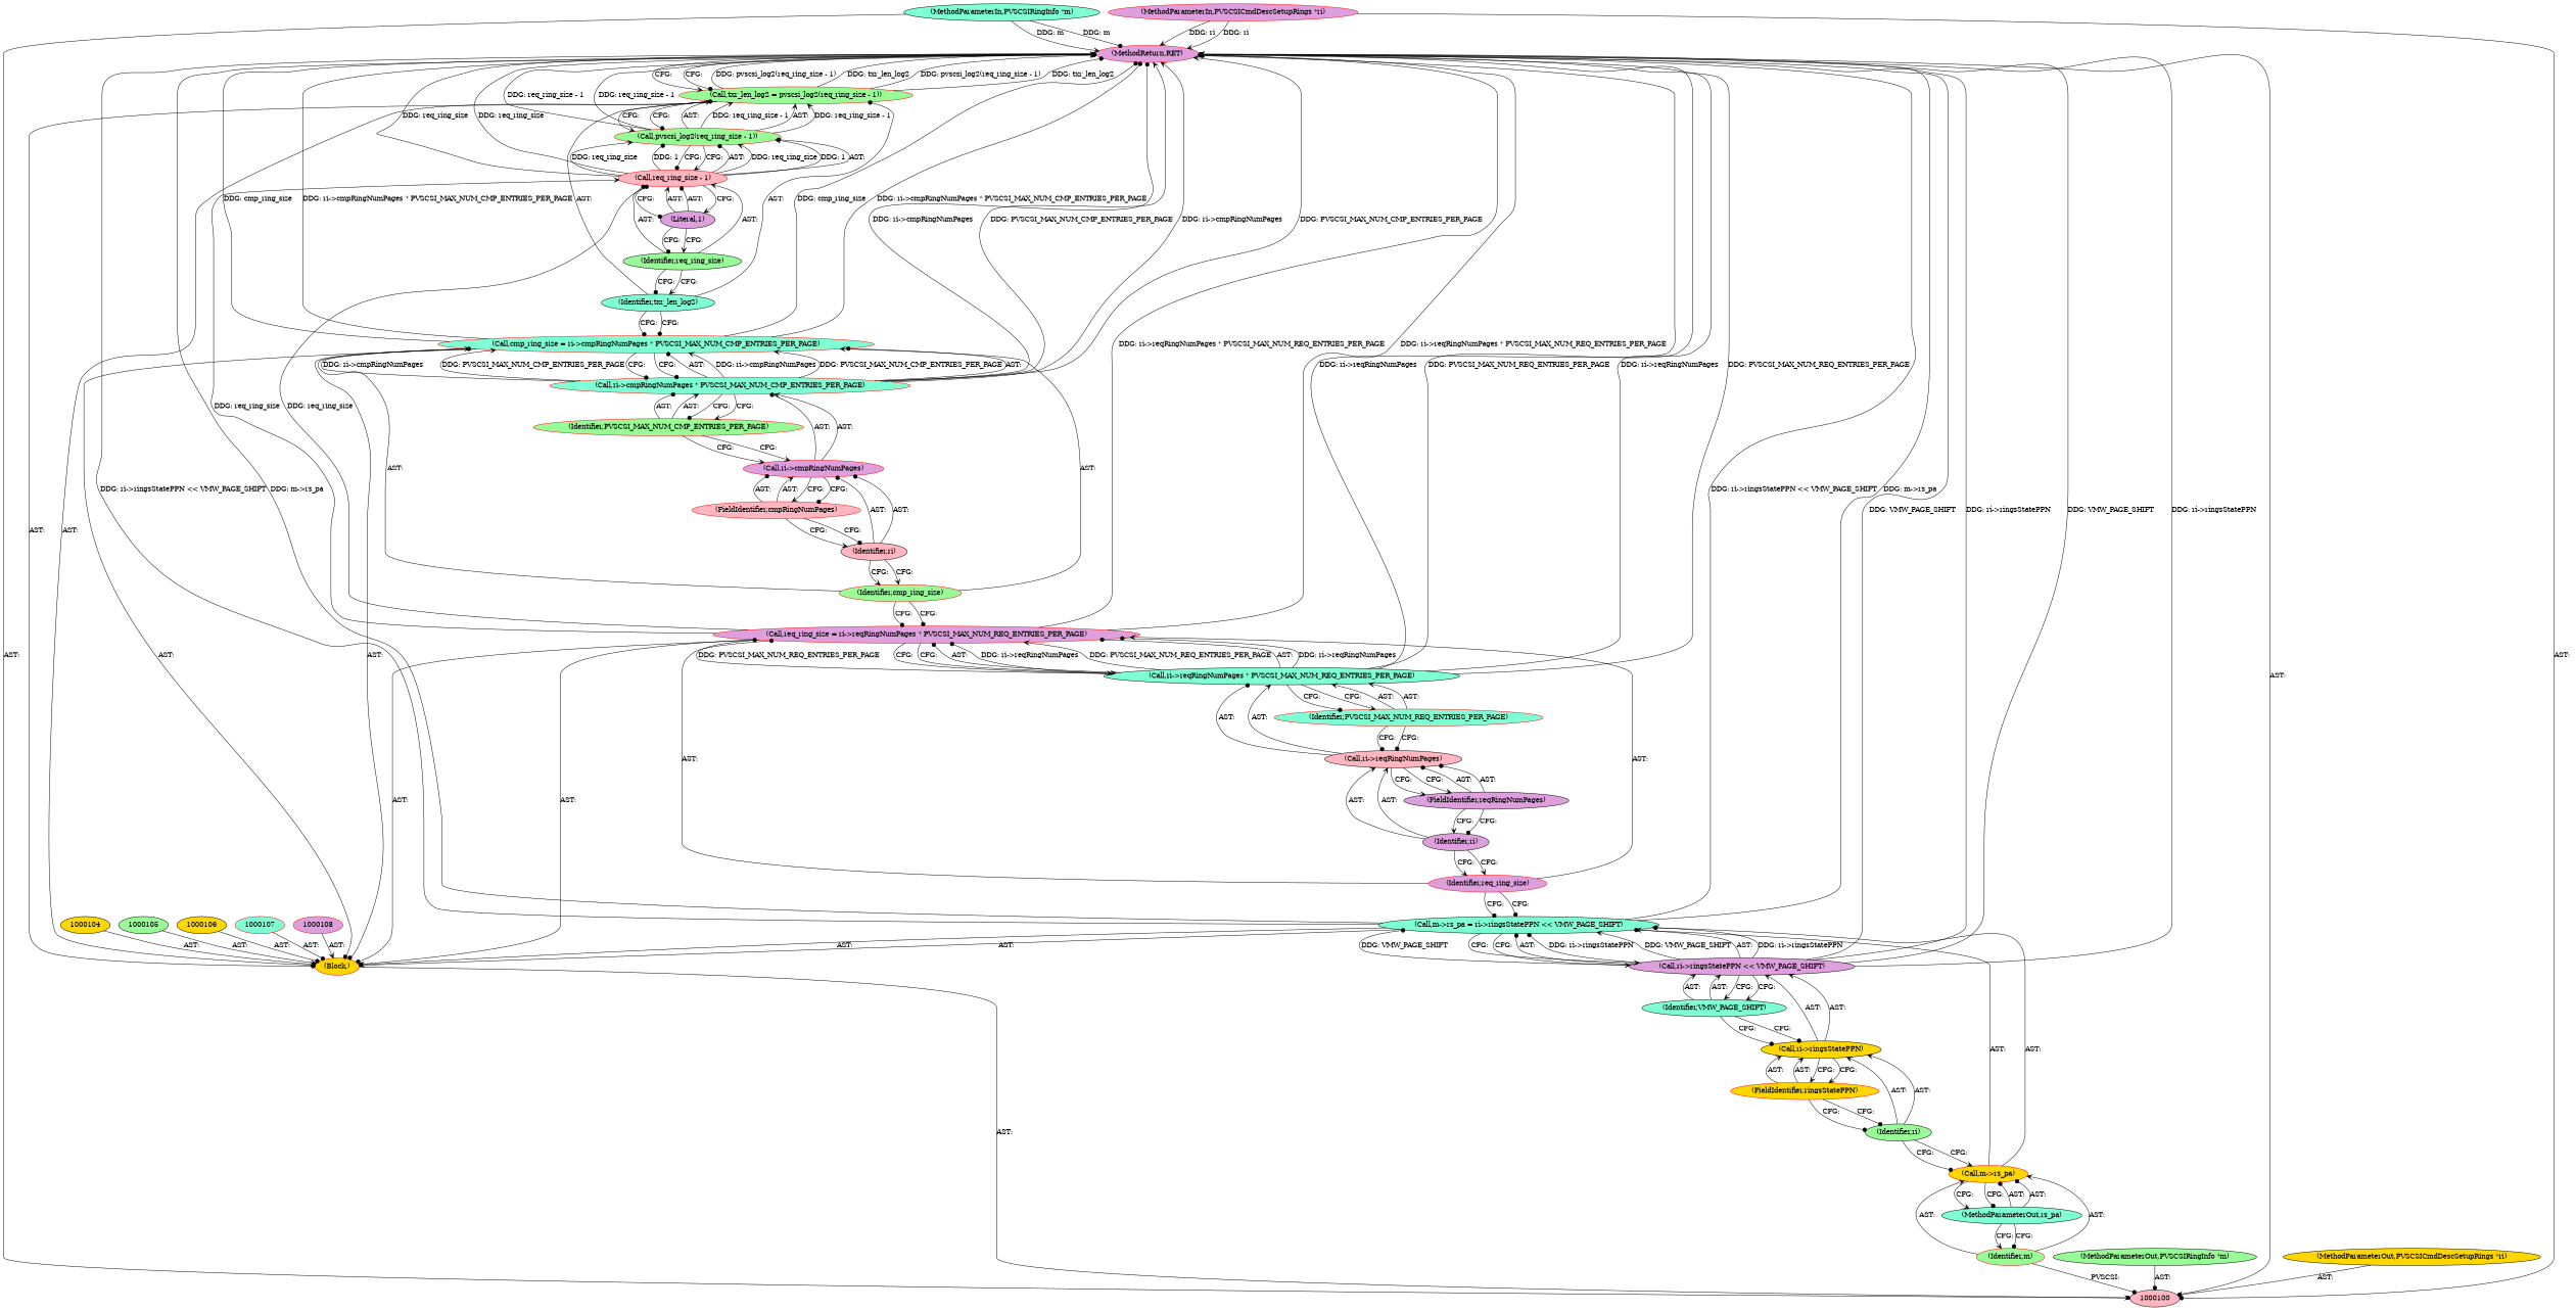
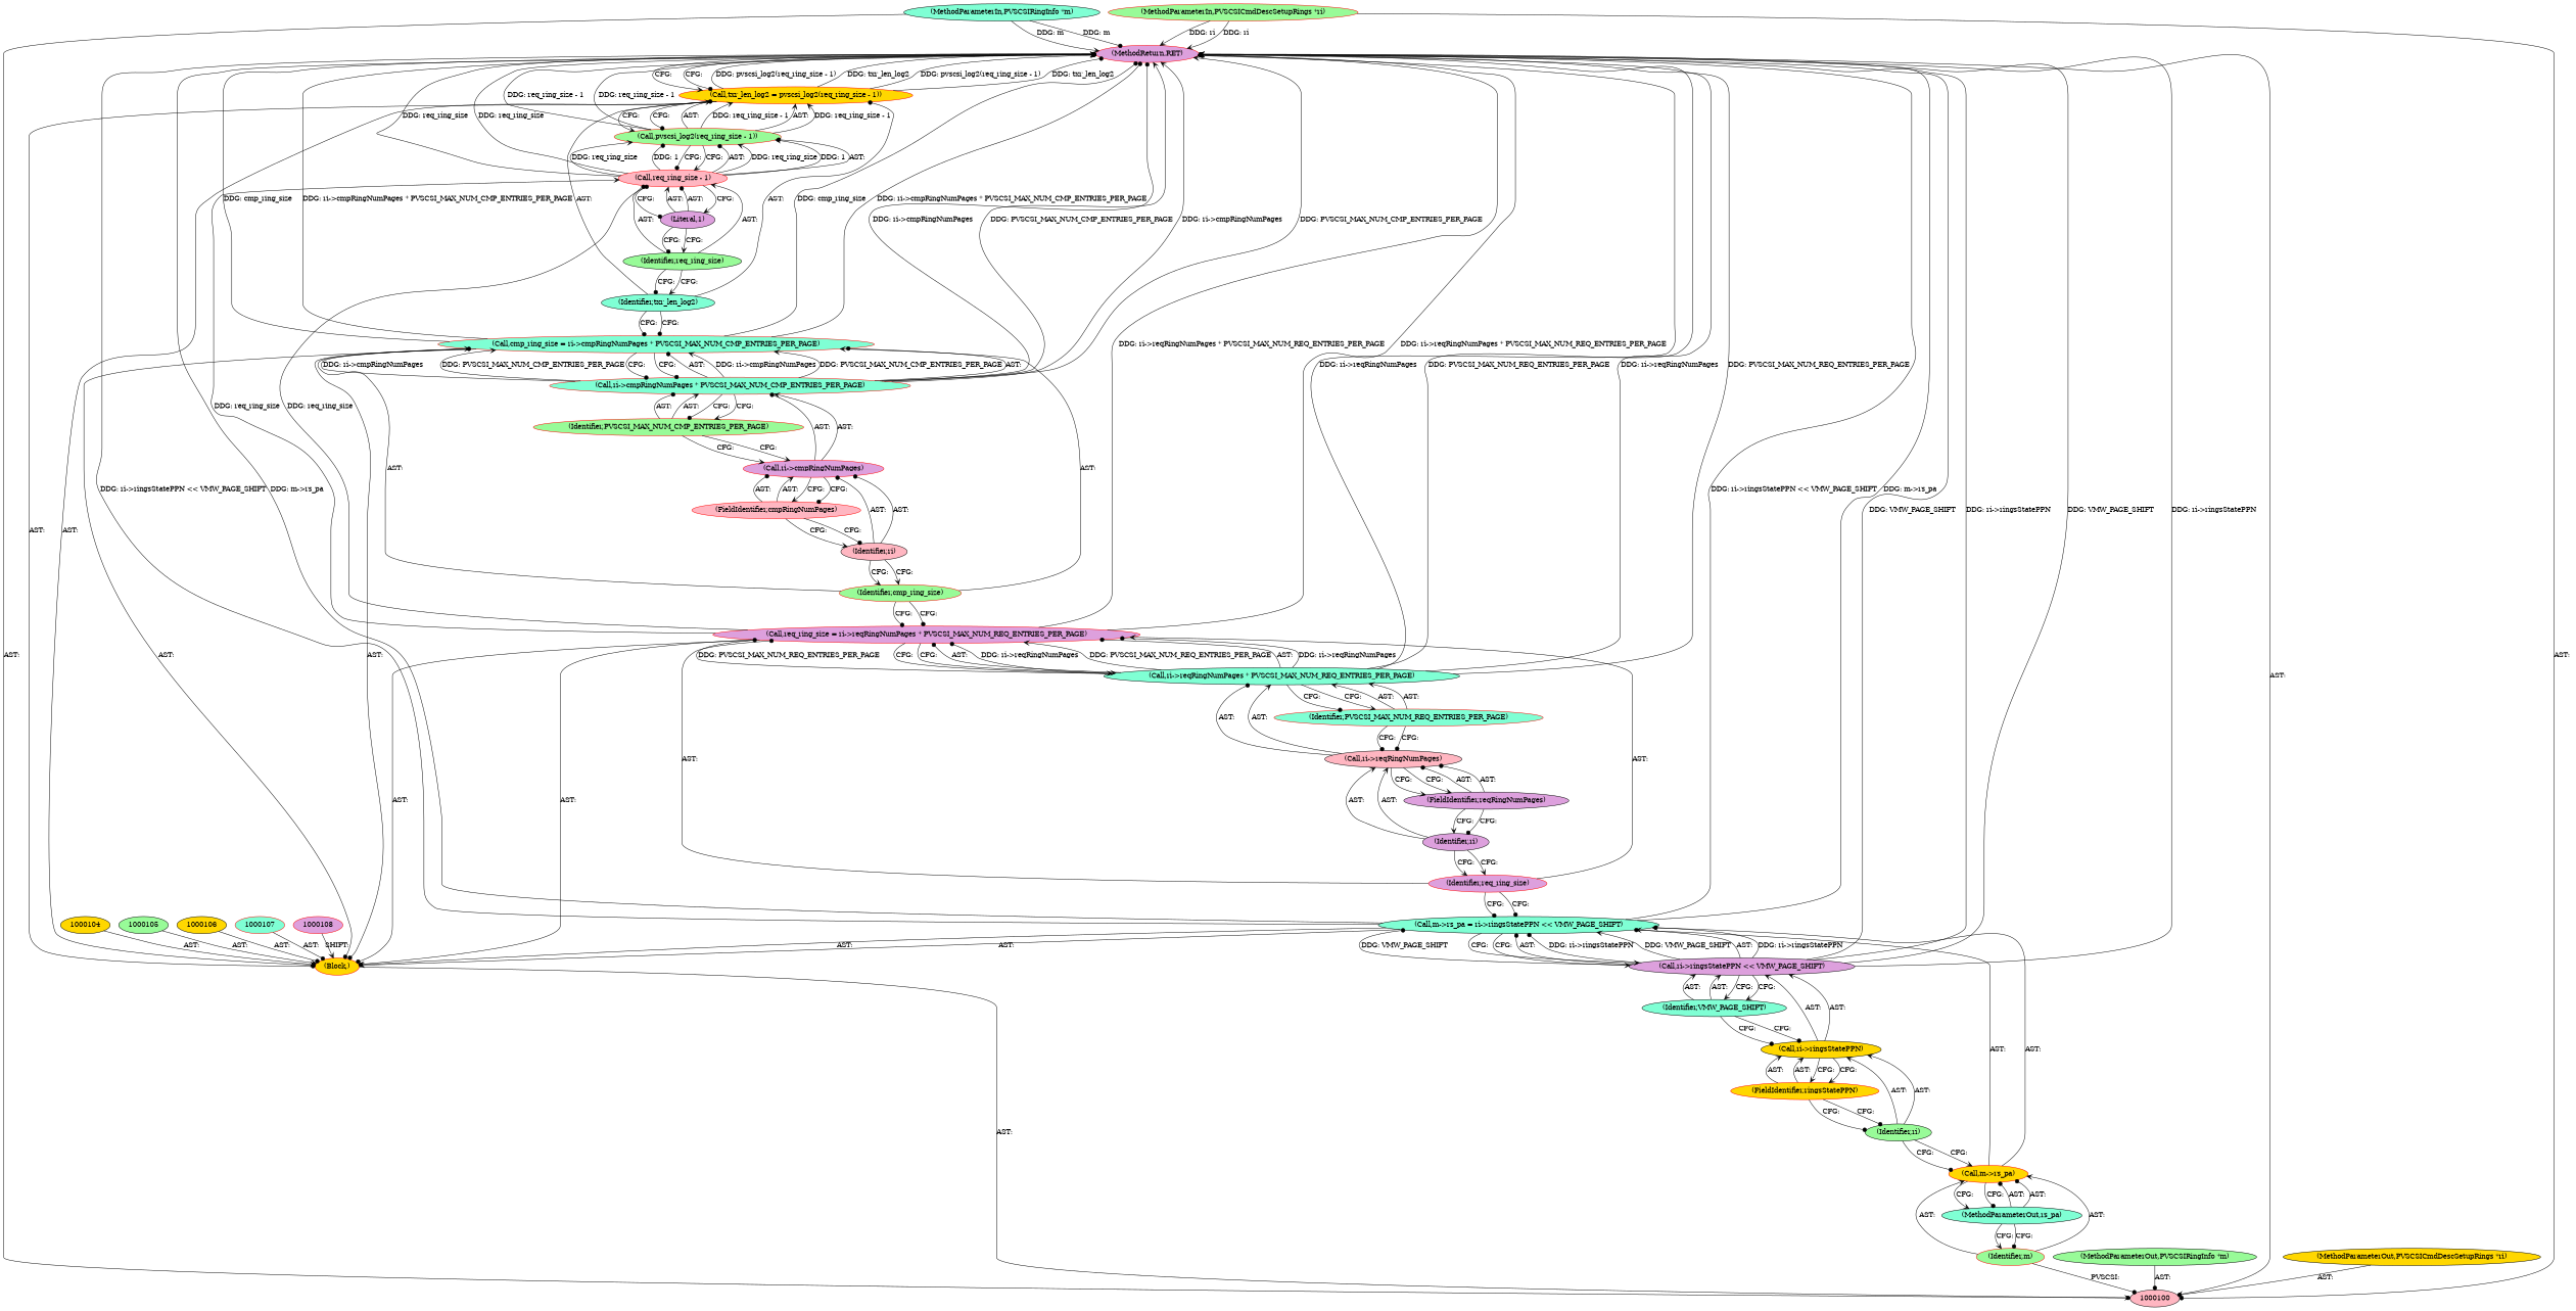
  digraph {
    fontname="DejaVu Serif"
    node [color=black fillcolor=plum fontname="DejaVu Serif" style=filled]
    edge [arrowhead=vee fontname="DejaVu Serif"]
    n1 [color=red label="(MethodReturn,RET)"]
-   n2 [color=red fillcolor=palegreen label="(Call,txr_len_log2 = pvscsi_log2(req_ring_size - 1))"]
+   n2 [color=red fillcolor=gold label="(Call,txr_len_log2 = pvscsi_log2(req_ring_size - 1))"]
    1000100 [fillcolor=lightpink]
    n4 [color=red fillcolor=palegreen label="(Call,pvscsi_log2(req_ring_size - 1))"]
    n5 [color=red fillcolor=gold label="(Block,)"]
    n6 [fillcolor=aquamarine label="(MethodParameterIn,PVSCSIRingInfo *m)"]
    n7 [fillcolor=palegreen label="(MethodParameterOut,PVSCSIRingInfo *m)"]
-   n8 [color=red label="(MethodParameterIn,PVSCSICmdDescSetupRings *ri)"]
+   n8 [color=red fillcolor=palegreen label="(MethodParameterIn,PVSCSICmdDescSetupRings *ri)"]
    n9 [fillcolor=gold label="(MethodParameterOut,PVSCSICmdDescSetupRings *ri)"]
    n10 [color=red fillcolor=lightpink label="(Call,req_ring_size - 1)"]
    n11 [label="(Literal,1)"]
    n12 [fillcolor=palegreen label="(Identifier,req_ring_size)"]
    n13 [fillcolor=aquamarine label="(Identifier,txr_len_log2)"]
    n14 [color=red fillcolor=aquamarine label="(Call,cmp_ring_size = ri->cmpRingNumPages * PVSCSI_MAX_NUM_CMP_ENTRIES_PER_PAGE)"]
    n15 [color=red fillcolor=aquamarine label="(Call,ri->cmpRingNumPages * PVSCSI_MAX_NUM_CMP_ENTRIES_PER_PAGE)"]
    n16 [label="(Call,ri->ringsStatePPN << VMW_PAGE_SHIFT)"]
    n17 [fillcolor=aquamarine label="(Identifier,VMW_PAGE_SHIFT)"]
    n18 [fillcolor=aquamarine label="(Call,m->rs_pa = ri->ringsStatePPN << VMW_PAGE_SHIFT)"]
    n19 [fillcolor=gold label="(Call,ri->ringsStatePPN)"]
    n20 [color=red fillcolor=gold label="(FieldIdentifier,ringsStatePPN)"]
    n21 [fillcolor=palegreen label="(Identifier,ri)"]
    n22 [color=red fillcolor=gold label="(Call,m->rs_pa)"]
    n23 [fillcolor=aquamarine label="(MethodParameterOut,rs_pa)"]
    n24 [color=red fillcolor=palegreen label="(Identifier,m)"]
    n25 [fillcolor=aquamarine label="(Call,ri->reqRingNumPages * PVSCSI_MAX_NUM_REQ_ENTRIES_PER_PAGE)"]
    n26 [color=red fillcolor=aquamarine label="(Identifier,PVSCSI_MAX_NUM_REQ_ENTRIES_PER_PAGE)"]
    n27 [color=red label="(Call,req_ring_size = ri->reqRingNumPages * PVSCSI_MAX_NUM_REQ_ENTRIES_PER_PAGE)"]
    n28 [fillcolor=lightpink label="(Call,ri->reqRingNumPages)"]
    n29 [label="(FieldIdentifier,reqRingNumPages)"]
    n30 [label="(Identifier,ri)"]
    n31 [color=red label="(Identifier,req_ring_size)"]
    n32 [color=red fillcolor=palegreen label="(Identifier,PVSCSI_MAX_NUM_CMP_ENTRIES_PER_PAGE)"]
    n33 [color=red label="(Call,ri->cmpRingNumPages)"]
    n34 [color=red fillcolor=lightpink label="(FieldIdentifier,cmpRingNumPages)"]
    n35 [fillcolor=lightpink label="(Identifier,ri)"]
    n36 [color=red fillcolor=palegreen label="(Identifier,cmp_ring_size)"]
    1000104 [fillcolor=gold]
    1000105 [fillcolor=palegreen]
    1000106 [fillcolor=gold]
    1000107 [color=red fillcolor=aquamarine]
    1000108 [color=red]
    n1 -> n2 [label="CFG: "]
    n1 -> n2 [arrowhead=dot label="CFG: "]
    n1 -> 1000100 [label="AST: "]
    n2 -> n1 [arrowhead=dot label="DDG: pvscsi_log2(req_ring_size - 1)"]
    n2 -> n1 [arrowhead=dot label="DDG: txr_len_log2"]
    n2 -> n1 [label="DDG: pvscsi_log2(req_ring_size - 1)"]
    n2 -> n1 [arrowhead=dot label="DDG: txr_len_log2"]
    n2 -> n4 [label="CFG: "]
    n2 -> n4 [arrowhead=dot label="CFG: "]
    n2 -> n5 [arrowhead=dot label="AST: "]
    n2 -> n5 [arrowhead=dot label="AST: "]
    n4 -> n1 [arrowhead=dot label="DDG: req_ring_size - 1"]
    n4 -> n1 [arrowhead=dot label="DDG: req_ring_size - 1"]
    n4 -> n2 [label="AST: "]
    n4 -> n2 [label="DDG: req_ring_size - 1"]
    n4 -> n2 [label="AST: "]
    n4 -> n2 [label="DDG: req_ring_size - 1"]
    n4 -> n10 [arrowhead=dot label="CFG: "]
    n4 -> n10 [label="CFG: "]
    n5 -> 1000100 [label="AST: "]
    n6 -> n1 [arrowhead=dot label="DDG: m"]
    n6 -> n1 [label="DDG: m"]
    n6 -> 1000100 [arrowhead=dot label="AST: "]
    n7 -> 1000100 [arrowhead=dot label="AST: "]
    n8 -> n1 [label="DDG: ri"]
    n8 -> n1 [label="DDG: ri"]
    n8 -> 1000100 [arrowhead=dot label="AST: "]
    n9 -> 1000100 [arrowhead=dot label="AST: "]
    n10 -> n1 [arrowhead=dot label="DDG: req_ring_size"]
    n10 -> n1 [label="DDG: req_ring_size"]
    n10 -> n4 [arrowhead=dot label="AST: "]
    n10 -> n4 [label="DDG: req_ring_size"]
    n10 -> n4 [label="DDG: 1"]
    n10 -> n4 [arrowhead=dot label="AST: "]
    n10 -> n4 [label="DDG: req_ring_size"]
    n10 -> n4 [arrowhead=dot label="DDG: 1"]
    n10 -> n11 [label="CFG: "]
    n10 -> n11 [arrowhead=dot label="CFG: "]
    n11 -> n10 [label="AST: "]
    n11 -> n10 [arrowhead=dot label="AST: "]
    n11 -> n12 [label="CFG: "]
    n11 -> n12 [arrowhead=dot label="CFG: "]
    n12 -> n10 [label="AST: "]
    n12 -> n10 [arrowhead=dot label="AST: "]
    n12 -> n13 [arrowhead=dot label="CFG: "]
    n12 -> n13 [label="CFG: "]
    n13 -> n2 [arrowhead=dot label="AST: "]
    n13 -> n2 [arrowhead=dot label="AST: "]
    n13 -> n14 [arrowhead=dot label="CFG: "]
    n13 -> n14 [arrowhead=dot label="CFG: "]
    n14 -> n1 [label="DDG: cmp_ring_size"]
    n14 -> n1 [label="DDG: ri->cmpRingNumPages * PVSCSI_MAX_NUM_CMP_ENTRIES_PER_PAGE"]
    n14 -> n1 [arrowhead=dot label="DDG: cmp_ring_size"]
    n14 -> n1 [arrowhead=dot label="DDG: ri->cmpRingNumPages * PVSCSI_MAX_NUM_CMP_ENTRIES_PER_PAGE"]
    n14 -> n5 [arrowhead=dot label="AST: "]
    n14 -> n5 [arrowhead=dot label="AST: "]
    n14 -> n15 [arrowhead=dot label="CFG: "]
    n14 -> n15 [arrowhead=dot label="CFG: "]
    n15 -> n1 [arrowhead=dot label="DDG: ri->cmpRingNumPages"]
    n15 -> n1 [label="DDG: PVSCSI_MAX_NUM_CMP_ENTRIES_PER_PAGE"]
    n15 -> n1 [label="DDG: ri->cmpRingNumPages"]
    n15 -> n1 [label="DDG: PVSCSI_MAX_NUM_CMP_ENTRIES_PER_PAGE"]
    n15 -> n14 [arrowhead=dot label="AST: "]
    n15 -> n14 [label="DDG: ri->cmpRingNumPages"]
    n15 -> n14 [label="DDG: PVSCSI_MAX_NUM_CMP_ENTRIES_PER_PAGE"]
    n15 -> n14 [arrowhead=dot label="AST: "]
    n15 -> n14 [arrowhead=dot label="DDG: ri->cmpRingNumPages"]
    n15 -> n14 [label="DDG: PVSCSI_MAX_NUM_CMP_ENTRIES_PER_PAGE"]
    n15 -> n32 [arrowhead=dot label="CFG: "]
    n15 -> n32 [label="CFG: "]
    n16 -> n1 [arrowhead=dot label="DDG: VMW_PAGE_SHIFT"]
    n16 -> n1 [arrowhead=dot label="DDG: ri->ringsStatePPN"]
    n16 -> n1 [label="DDG: VMW_PAGE_SHIFT"]
    n16 -> n1 [label="DDG: ri->ringsStatePPN"]
    n16 -> n17 [label="CFG: "]
    n16 -> n17 [label="CFG: "]
    n16 -> n18 [arrowhead=dot label="AST: "]
    n16 -> n18 [arrowhead=dot label="DDG: ri->ringsStatePPN"]
    n16 -> n18 [label="DDG: VMW_PAGE_SHIFT"]
    n16 -> n18 [label="AST: "]
    n16 -> n18 [arrowhead=dot label="DDG: ri->ringsStatePPN"]
    n16 -> n18 [arrowhead=dot label="DDG: VMW_PAGE_SHIFT"]
    n17 -> n16 [label="AST: "]
    n17 -> n16 [label="AST: "]
    n17 -> n19 [arrowhead=dot label="CFG: "]
    n17 -> n19 [arrowhead=dot label="CFG: "]
    n18 -> n1 [arrowhead=dot label="DDG: ri->ringsStatePPN << VMW_PAGE_SHIFT"]
    n18 -> n1 [label="DDG: m->rs_pa"]
    n18 -> n1 [label="DDG: ri->ringsStatePPN << VMW_PAGE_SHIFT"]
    n18 -> n1 [arrowhead=dot label="DDG: m->rs_pa"]
    n18 -> n5 [label="AST: "]
    n18 -> n5 [arrowhead=dot label="AST: "]
    n18 -> n16 [label="CFG: "]
    n18 -> n16 [label="CFG: "]
    n19 -> n16 [label="AST: "]
    n19 -> n16 [label="AST: "]
    n19 -> n20 [label="CFG: "]
    n19 -> n20 [label="CFG: "]
    n20 -> n19 [label="AST: "]
    n20 -> n19 [label="AST: "]
    n20 -> n21 [arrowhead=dot label="CFG: "]
    n20 -> n21 [arrowhead=dot label="CFG: "]
    n21 -> n19 [label="AST: "]
    n21 -> n19 [label="AST: "]
    n21 -> n22 [arrowhead=dot label="CFG: "]
    n21 -> n22 [label="CFG: "]
    n22 -> n18 [arrowhead=dot label="AST: "]
    n22 -> n18 [label="AST: "]
    n22 -> n23 [label="CFG: "]
    n22 -> n23 [arrowhead=dot label="CFG: "]
    n23 -> n22 [arrowhead=dot label="AST: "]
    n23 -> n22 [arrowhead=dot label="AST: "]
    n23 -> n24 [label="CFG: "]
    n23 -> n24 [arrowhead=dot label="CFG: "]
    n24 -> 1000100 [arrowhead=dot label="PVSCSI: "]
    n24 -> n22 [label="AST: "]
    n24 -> n22 [label="AST: "]
    n25 -> n1 [label="DDG: ri->reqRingNumPages"]
    n25 -> n1 [label="DDG: PVSCSI_MAX_NUM_REQ_ENTRIES_PER_PAGE"]
    n25 -> n1 [label="DDG: ri->reqRingNumPages"]
    n25 -> n1 [label="DDG: PVSCSI_MAX_NUM_REQ_ENTRIES_PER_PAGE"]
    n25 -> n26 [arrowhead=dot label="CFG: "]
    n25 -> n26 [label="CFG: "]
    n25 -> n27 [arrowhead=dot label="AST: "]
    n25 -> n27 [arrowhead=dot label="DDG: ri->reqRingNumPages"]
    n25 -> n27 [label="DDG: PVSCSI_MAX_NUM_REQ_ENTRIES_PER_PAGE"]
    n25 -> n27 [arrowhead=dot label="AST: "]
    n25 -> n27 [arrowhead=dot label="DDG: ri->reqRingNumPages"]
    n25 -> n27 [arrowhead=dot label="DDG: PVSCSI_MAX_NUM_REQ_ENTRIES_PER_PAGE"]
    n26 -> n25 [label="AST: "]
    n26 -> n25 [label="AST: "]
    n26 -> n28 [arrowhead=dot label="CFG: "]
    n26 -> n28 [arrowhead=dot label="CFG: "]
    n27 -> n1 [arrowhead=dot label="DDG: ri->reqRingNumPages * PVSCSI_MAX_NUM_REQ_ENTRIES_PER_PAGE"]
    n27 -> n1 [label="DDG: ri->reqRingNumPages * PVSCSI_MAX_NUM_REQ_ENTRIES_PER_PAGE"]
    n27 -> n5 [arrowhead=dot label="AST: "]
    n27 -> n5 [label="AST: "]
    n27 -> n10 [label="DDG: req_ring_size"]
    n27 -> n10 [arrowhead=dot label="DDG: req_ring_size"]
    n27 -> n25 [label="CFG: "]
    n27 -> n25 [label="CFG: "]
    n28 -> n25 [arrowhead=dot label="AST: "]
    n28 -> n25 [label="AST: "]
    n28 -> n29 [label="CFG: "]
    n28 -> n29 [label="CFG: "]
    n29 -> n28 [arrowhead=dot label="AST: "]
    n29 -> n28 [arrowhead=dot label="AST: "]
    n29 -> n30 [label="CFG: "]
    n29 -> n30 [arrowhead=dot label="CFG: "]
    n30 -> n28 [label="AST: "]
    n30 -> n28 [label="AST: "]
    n30 -> n31 [label="CFG: "]
    n30 -> n31 [label="CFG: "]
    n31 -> n18 [arrowhead=dot label="CFG: "]
    n31 -> n18 [arrowhead=dot label="CFG: "]
    n31 -> n27 [label="AST: "]
    n31 -> n27 [arrowhead=dot label="AST: "]
    n32 -> n15 [arrowhead=dot label="AST: "]
    n32 -> n15 [label="AST: "]
    n32 -> n33 [label="CFG: "]
    n32 -> n33 [label="CFG: "]
    n33 -> n15 [arrowhead=dot label="AST: "]
    n33 -> n15 [label="AST: "]
    n33 -> n34 [label="CFG: "]
    n33 -> n34 [arrowhead=dot label="CFG: "]
    n34 -> n33 [arrowhead=dot label="AST: "]
    n34 -> n33 [label="AST: "]
    n34 -> n35 [label="CFG: "]
    n34 -> n35 [arrowhead=dot label="CFG: "]
    n35 -> n33 [arrowhead=dot label="AST: "]
    n35 -> n33 [arrowhead=dot label="AST: "]
    n35 -> n36 [label="CFG: "]
    n35 -> n36 [label="CFG: "]
    n36 -> n14 [label="AST: "]
    n36 -> n14 [label="AST: "]
    n36 -> n27 [arrowhead=dot label="CFG: "]
    n36 -> n27 [arrowhead=dot label="CFG: "]
    1000104 -> n5 [label="AST: "]
    1000105 -> n5 [label="AST: "]
    1000106 -> n5 [arrowhead=dot label="AST: "]
    1000107 -> n5 [arrowhead=dot label="AST: "]
-   1000108 -> n5 [label="AST: "]
+   1000108 -> n5 [label="SHIFT: "]
  }
